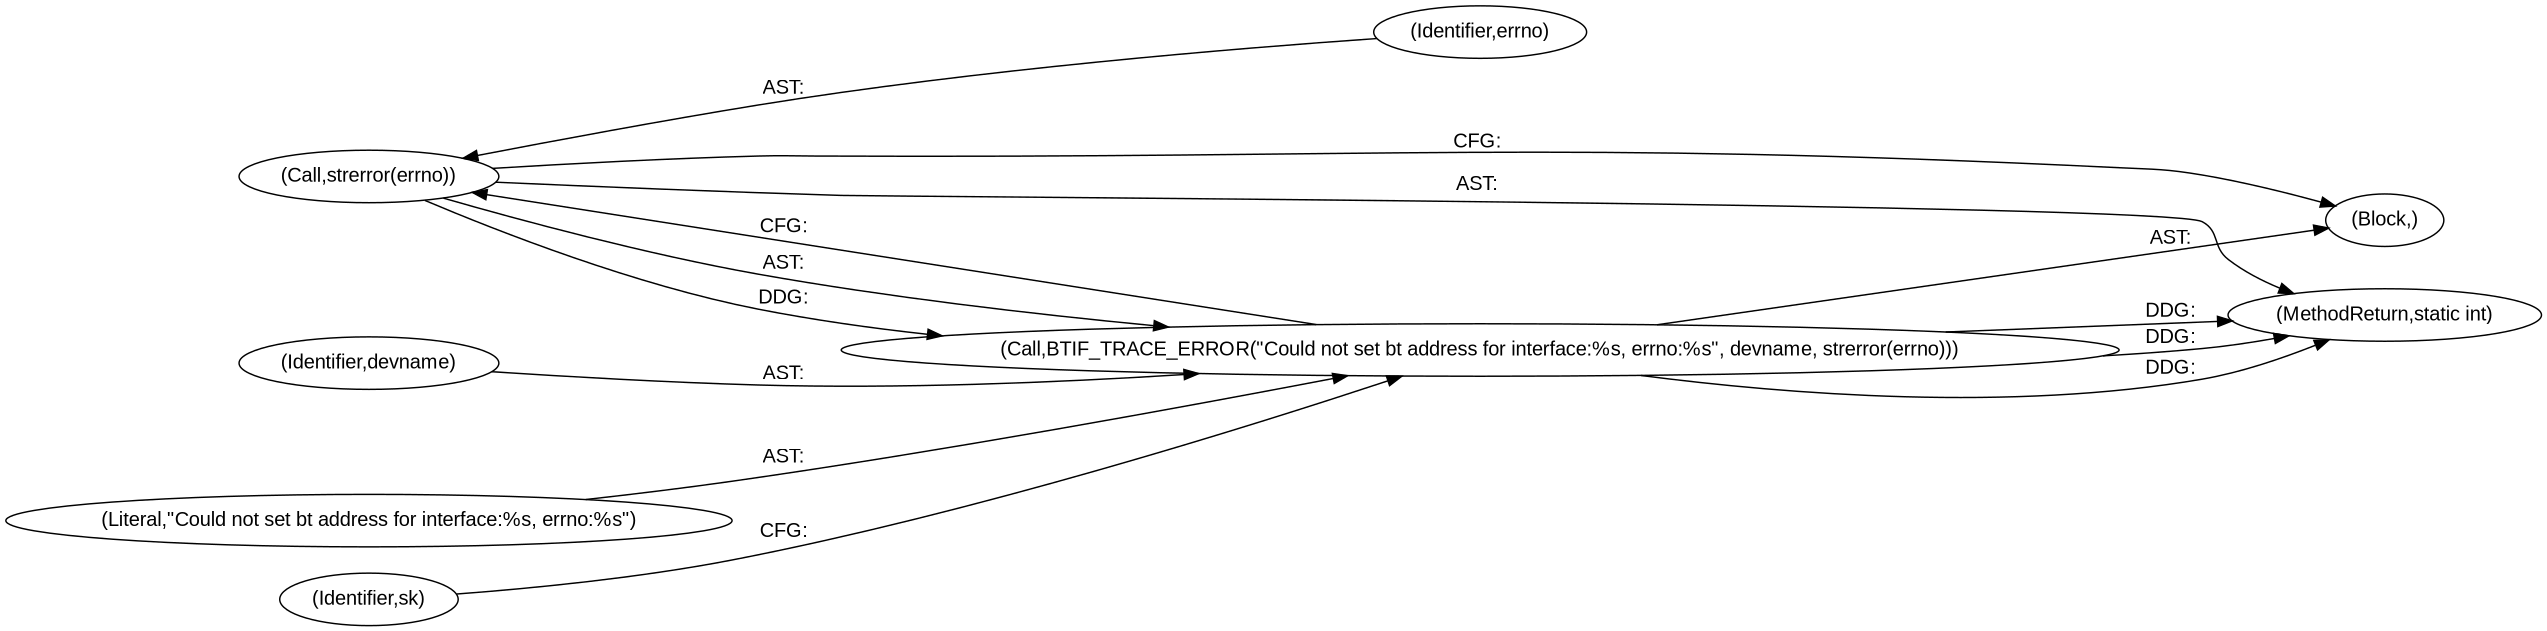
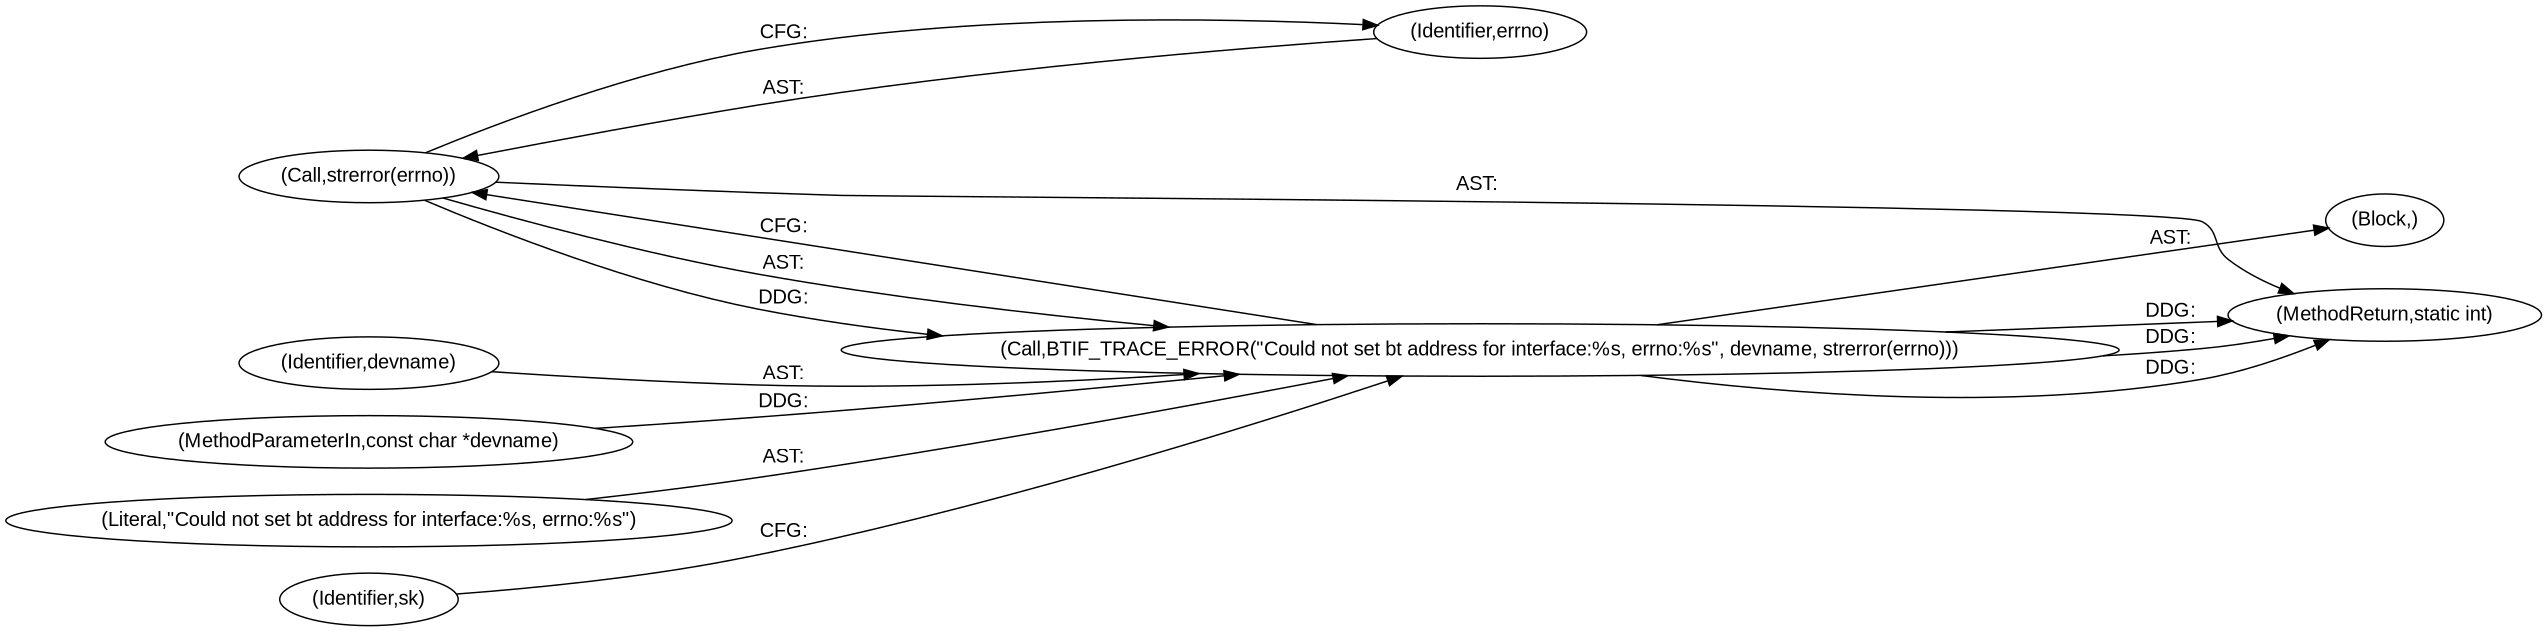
  digraph {
    fontname="Liberation Sans"
    rankdir=LR
    node [fontname="Liberation Sans"]
    edge [fontname="Liberation Sans"]
    n1 [label="(Call,strerror(errno))"]
    n2 [label="(Call,BTIF_TRACE_ERROR(\"Could not set bt address for interface:%s, errno:%s\", devname, strerror(errno)))"]
    n3 [label="(MethodReturn,static int)"]
    n4 [label="(Identifier,errno)"]
    n5 [label="(Block,)"]
    n6 [label="(Identifier,devname)"]
+   n7 [label="(MethodParameterIn,const char *devname)"]
    n8 [label="(Literal,\"Could not set bt address for interface:%s, errno:%s\")"]
    n9 [label="(Identifier,sk)"]
    n1 -> n2 [label="AST: "]
    n1 -> n2 [label="DDG: "]
    n1 -> n3 [label="AST: "]
-   n1 -> n5 [label="CFG: "]
+   n1 -> n4 [label="CFG: "]
    n2 -> n1 [label="CFG: "]
    n2 -> n3 [label="DDG: "]
    n2 -> n3 [label="DDG: "]
    n2 -> n3 [label="DDG: "]
    n2 -> n5 [label="AST: "]
    n4 -> n1 [label="AST: "]
    n6 -> n2 [label="AST: "]
+   n7 -> n2 [label="DDG: "]
    n8 -> n2 [label="AST: "]
    n9 -> n2 [label="CFG: "]
  }
